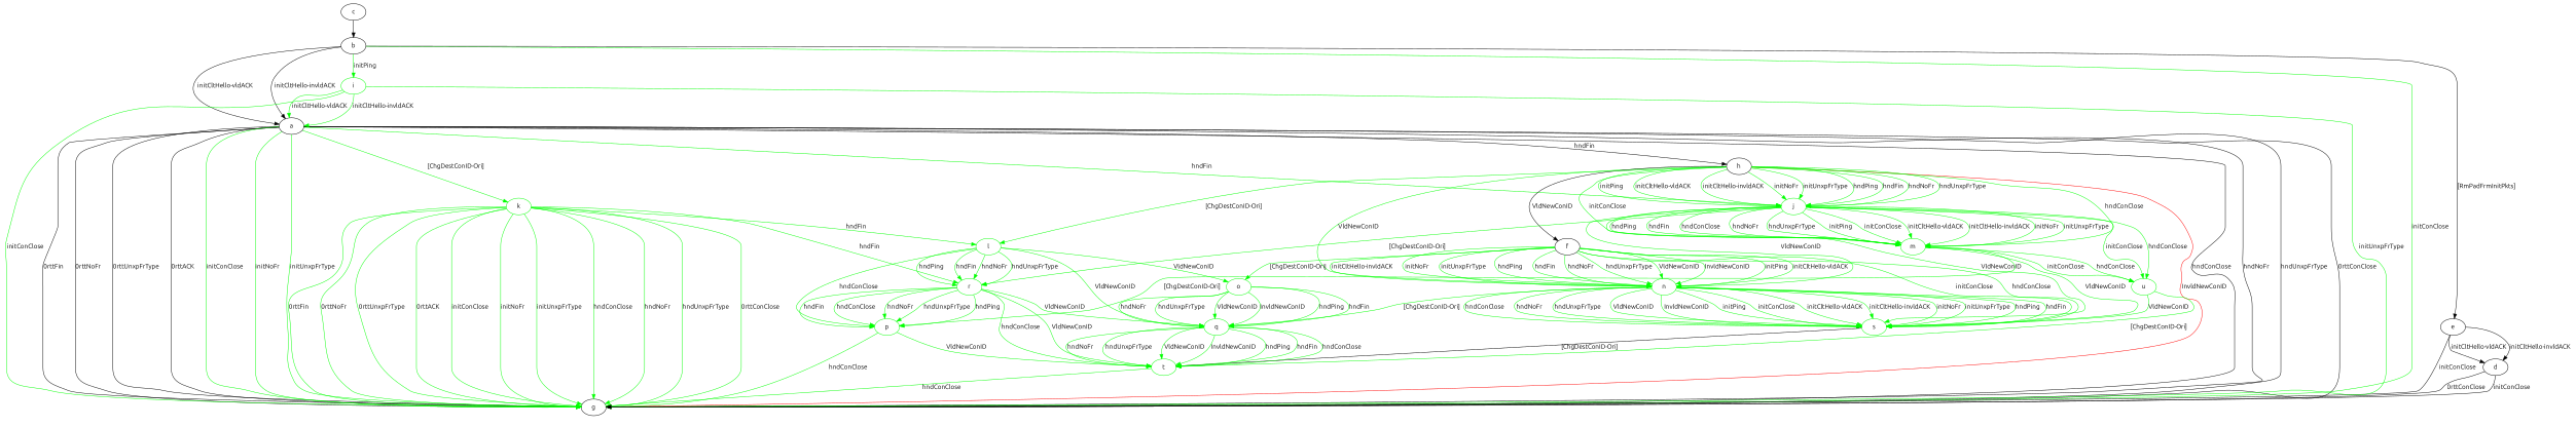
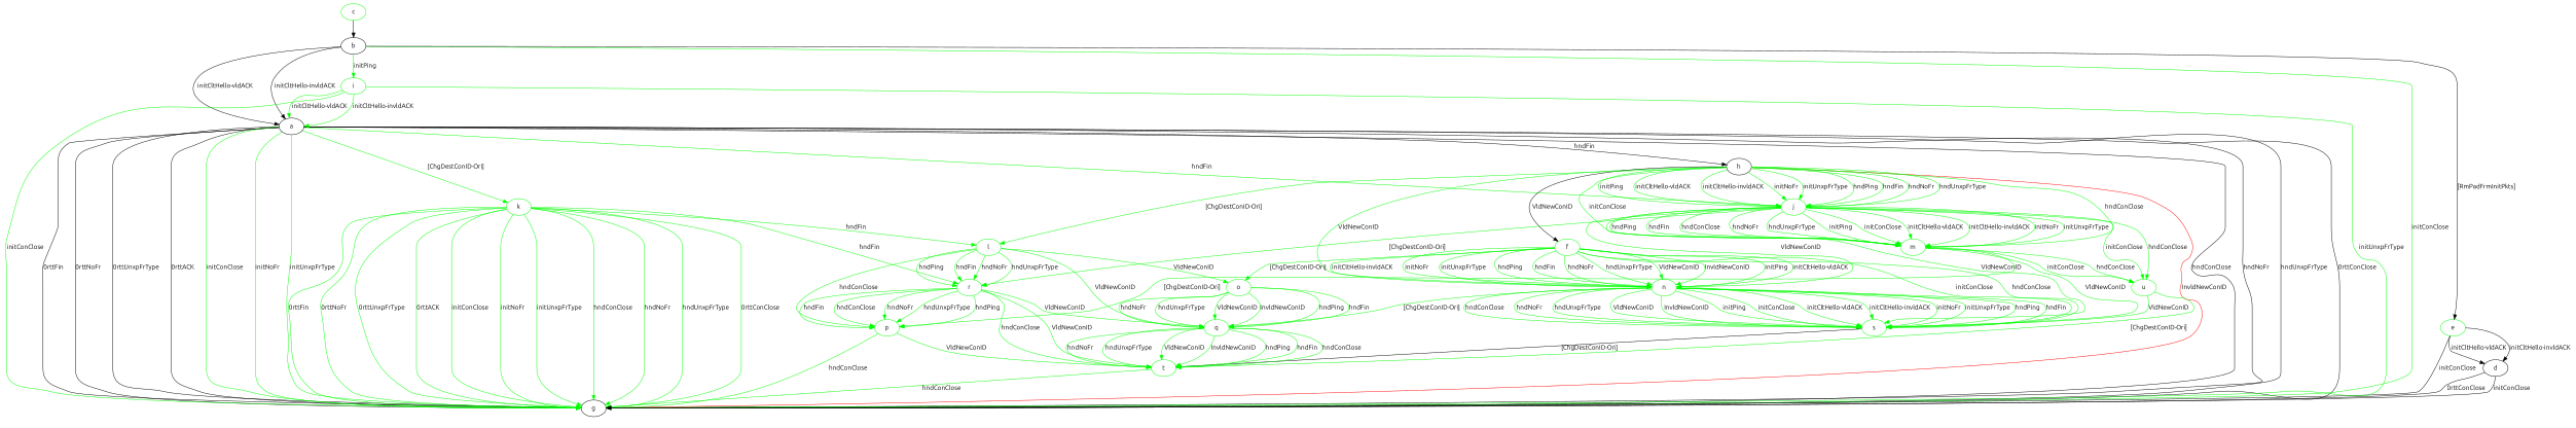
  digraph {
    fontname=Ubuntu
    node [fontname=Ubuntu color=green]
    edge [fontname=Ubuntu color=green]
    a [color=""]
    g [color=""]
    h [color=""]
    j
    k
    n
-   f [color=""]
+   f
    l
    m
    s
    r
    u
    q
    o
    p
    t
    b [color=""]
-   e [color=""]
+   e
    i
    d [color=""]
-   c [color=""]
+   c
    a -> g [label="hndConClose " color=""]
    a -> g [label="hndNoFr " color=""]
    a -> g [label="hndUnxpFrType " color=""]
    a -> g [label="0rttConClose " color=""]
    a -> g [label="0rttFin " color=""]
    a -> g [label="0rttNoFr " color=""]
    a -> g [label="0rttUnxpFrType " color=""]
    a -> g [label="0rttACK " color=""]
    a -> g [label="initConClose "]
    a -> g [label="initNoFr "]
    a -> g [label="initUnxpFrType "]
    a -> h [label="hndFin " color=""]
    a -> j [label="hndFin "]
    a -> k [label="[ChgDestConID-Ori] "]
    h -> g [color=red label="InvldNewConID "]
    h -> j [label="initPing "]
    h -> j [label="initCltHello-vldACK "]
    h -> j [label="initCltHello-invldACK "]
    h -> j [label="initNoFr "]
    h -> j [label="initUnxpFrType "]
    h -> j [label="hndPing "]
    h -> j [label="hndFin "]
    h -> j [label="hndNoFr "]
    h -> j [label="hndUnxpFrType "]
    h -> n [label="VldNewConID "]
    h -> f [label="VldNewConID " color=""]
    h -> l [label="[ChgDestConID-Ori] "]
    h -> m [label="initConClose "]
    h -> m [label="hndConClose "]
    j -> n [label="VldNewConID "]
    j -> m [label="initPing "]
    j -> m [label="initConClose "]
    j -> m [label="initCltHello-vldACK "]
    j -> m [label="initCltHello-invldACK "]
    j -> m [label="initNoFr "]
    j -> m [label="initUnxpFrType "]
    j -> m [label="hndPing "]
    j -> m [label="hndFin "]
    j -> m [label="hndConClose "]
    j -> m [label="hndNoFr "]
    j -> m [label="hndUnxpFrType "]
    j -> s [label="VldNewConID "]
    j -> r [label="[ChgDestConID-Ori] "]
    j -> u [label="initConClose "]
    j -> u [label="hndConClose "]
    k -> g [label="initConClose "]
    k -> g [label="initNoFr "]
    k -> g [label="initUnxpFrType "]
    k -> g [label="hndConClose "]
    k -> g [label="hndNoFr "]
    k -> g [label="hndUnxpFrType "]
    k -> g [label="0rttConClose "]
    k -> g [label="0rttFin "]
    k -> g [label="0rttNoFr "]
    k -> g [label="0rttUnxpFrType "]
    k -> g [label="0rttACK "]
    k -> l [label="hndFin "]
    k -> r [label="hndFin "]
    n -> s [label="initPing "]
    n -> s [label="initConClose "]
    n -> s [label="initCltHello-vldACK "]
    n -> s [label="initCltHello-invldACK "]
    n -> s [label="initNoFr "]
    n -> s [label="initUnxpFrType "]
    n -> s [label="hndPing "]
    n -> s [label="hndFin "]
    n -> s [label="hndConClose "]
    n -> s [label="hndNoFr "]
    n -> s [label="hndUnxpFrType "]
    n -> s [label="VldNewConID "]
    n -> s [label="InvldNewConID "]
    n -> q [label="[ChgDestConID-Ori] "]
    f -> n [label="initPing "]
    f -> n [label="initCltHello-vldACK "]
    f -> n [label="initCltHello-invldACK "]
    f -> n [label="initNoFr "]
    f -> n [label="initUnxpFrType "]
    f -> n [label="hndPing "]
    f -> n [label="hndFin "]
    f -> n [label="hndNoFr "]
    f -> n [label="hndUnxpFrType "]
    f -> n [label="VldNewConID "]
    f -> n [label="InvldNewConID "]
    f -> s [label="initConClose "]
    f -> s [label="hndConClose "]
    f -> o [label="[ChgDestConID-Ori] "]
    l -> r [label="hndPing "]
    l -> r [label="hndFin "]
    l -> r [label="hndNoFr "]
    l -> r [label="hndUnxpFrType "]
    l -> q [label="VldNewConID "]
    l -> o [label="VldNewConID "]
    l -> p [label="hndConClose "]
    m -> s [label="VldNewConID "]
    m -> u [label="initConClose "]
    m -> u [label="hndConClose "]
    m -> p [label="[ChgDestConID-Ori] "]
    s -> t [color=black label="[ChgDestConID-Ori] "]
    r -> q [label="VldNewConID "]
    r -> p [label="hndPing "]
    r -> p [label="hndFin "]
    r -> p [label="hndConClose "]
    r -> p [label="hndNoFr "]
    r -> p [label="hndUnxpFrType "]
    r -> t [label="hndConClose "]
    r -> t [label="VldNewConID "]
    u -> s [label="VldNewConID "]
    u -> t [label="[ChgDestConID-Ori] "]
    q -> t [label="hndPing "]
    q -> t [label="hndFin "]
    q -> t [label="hndConClose "]
    q -> t [label="hndNoFr "]
    q -> t [label="hndUnxpFrType "]
    q -> t [label="VldNewConID "]
    q -> t [label="InvldNewConID "]
    o -> q [label="hndPing "]
    o -> q [label="hndFin "]
    o -> q [label="hndNoFr "]
    o -> q [label="hndUnxpFrType "]
    o -> q [label="VldNewConID "]
    o -> q [label="InvldNewConID "]
    p -> g [label="hndConClose "]
    p -> t [label="VldNewConID "]
    t -> g [label="hndConClose "]
    b -> a [label="initCltHello-vldACK " color=""]
    b -> a [label="initCltHello-invldACK " color=""]
    b -> g [label="initConClose "]
    b -> e [label="[RmPadFrmInitPkts] " color=""]
    b -> i [label="initPing "]
    e -> g [label="initConClose " color=""]
    e -> d [label="initCltHello-vldACK " color=""]
    e -> d [label="initCltHello-invldACK " color=""]
    i -> a [label="initCltHello-vldACK "]
    i -> a [label="initCltHello-invldACK "]
    i -> g [label="initConClose "]
    i -> g [label="initUnxpFrType "]
    d -> g [label="initConClose " color=""]
    d -> g [label="0rttConClose " color=""]
    c -> b [color=""]
  }
